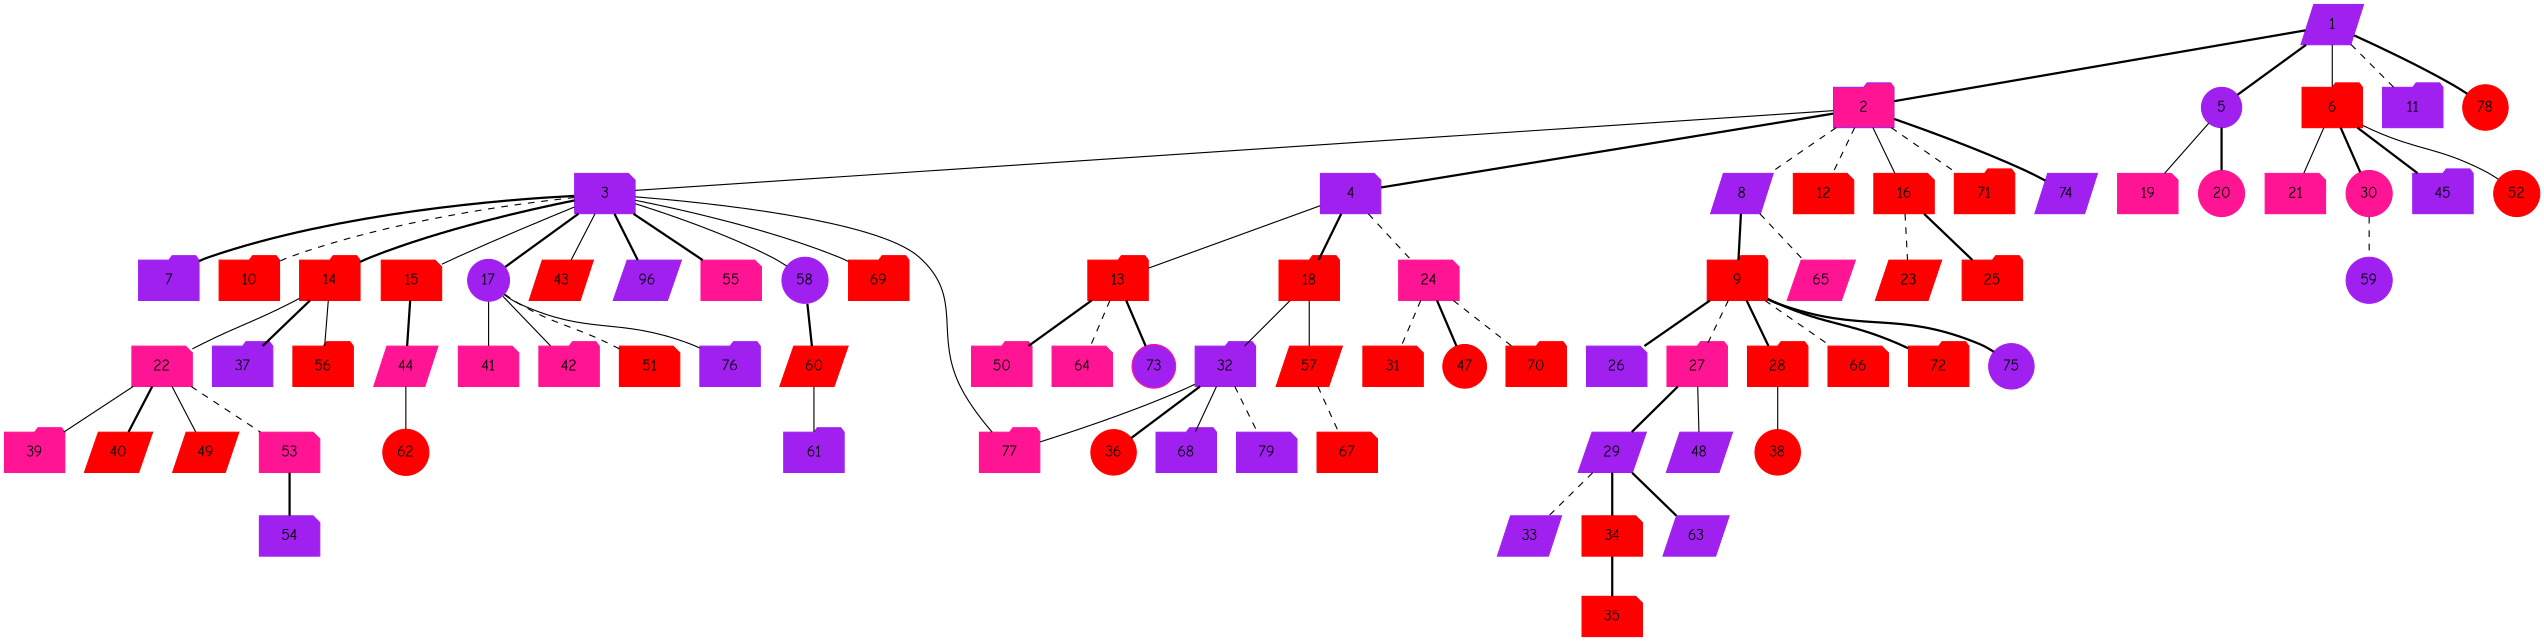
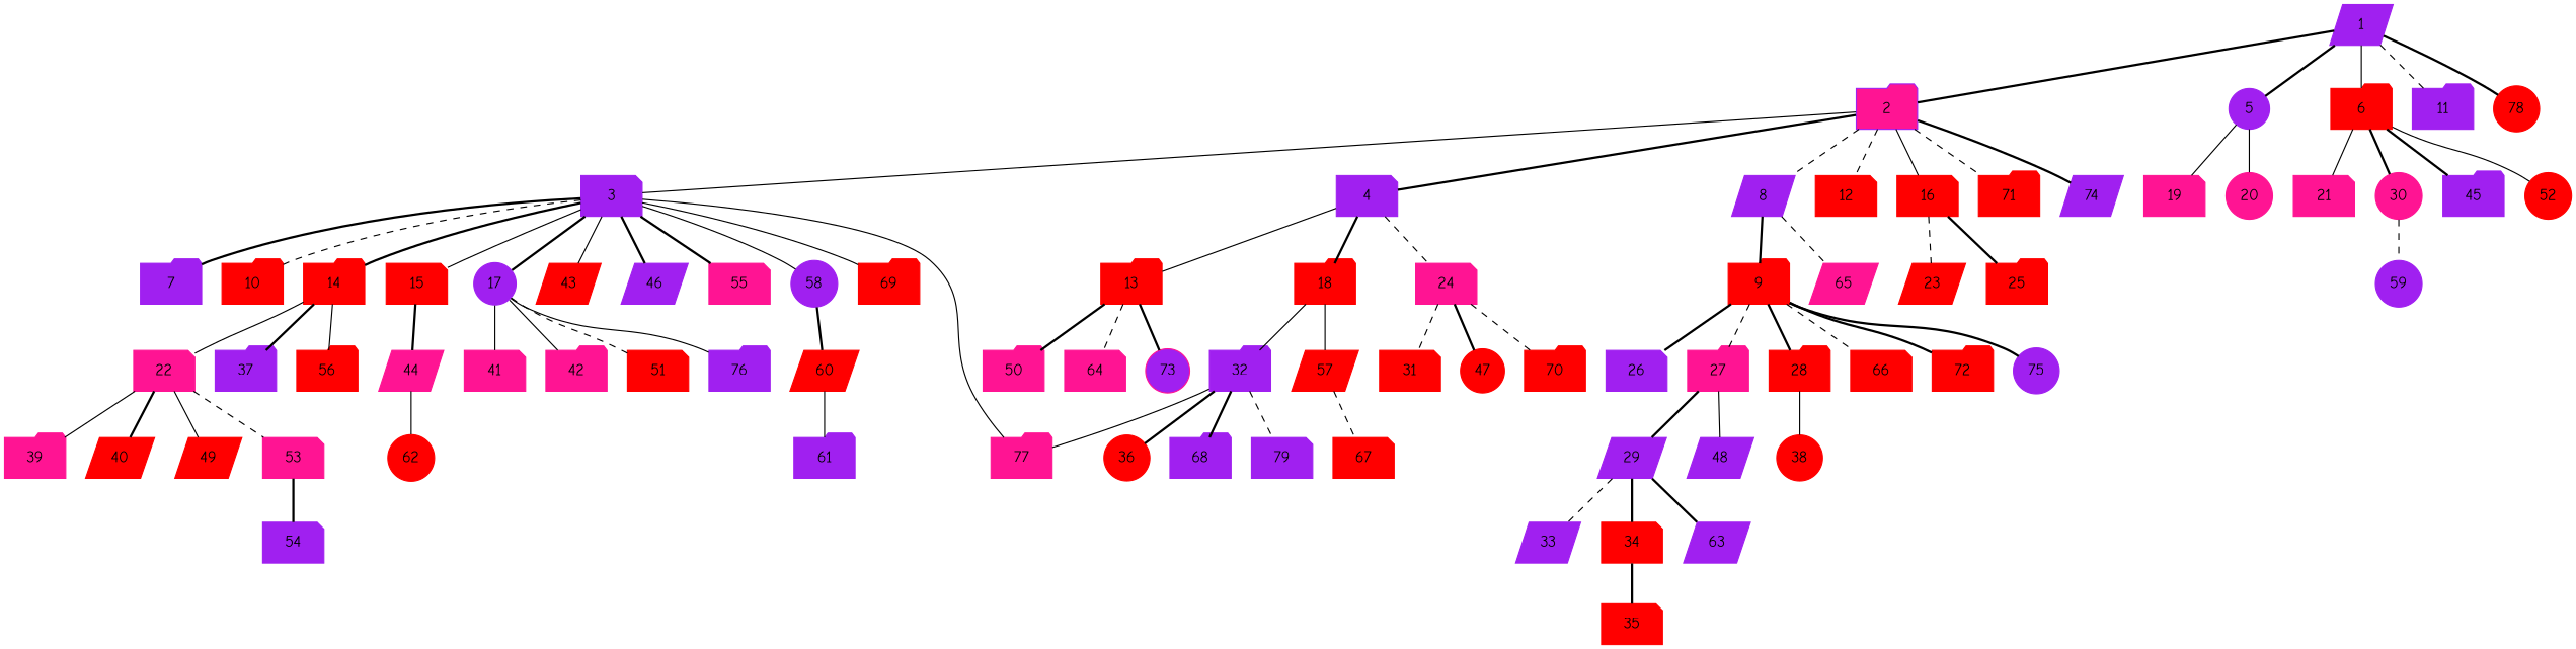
  graph {
    fontname="Comic Neue"
    node [color=red fontname="Comic Neue" shape=folder style=filled]
    edge [fontname="Comic Neue" style=bold]
    1 [color=purple shape=parallelogram]
    2 [color=purple fillcolor=deeppink]
    5 [color=purple shape=circle]
    6
    11 [color=purple]
    78 [shape=circle]
    3 [color=purple shape=note]
    4 [color=purple shape=note]
    8 [color=purple shape=parallelogram]
    12 [shape=note]
    16 [shape=note]
    71
    74 [color=purple shape=parallelogram]
    19 [color=deeppink shape=note]
    20 [color=deeppink shape=circle]
    21 [color=deeppink shape=note]
    30 [color=deeppink shape=circle]
    45 [color=purple]
    52 [shape=circle]
    7 [color=purple]
    10
    14
    15 [shape=note]
    17 [color=purple shape=circle]
    43 [shape=parallelogram]
-   46 [color=purple shape=parallelogram label=96]
+   46 [color=purple shape=parallelogram]
    55 [color=deeppink shape=note]
    58 [color=purple shape=circle]
    69
    77 [color=deeppink]
    13
    18
    24 [color=deeppink shape=note]
    9
    65 [color=deeppink shape=parallelogram]
    23 [shape=parallelogram]
    25
    22 [color=deeppink shape=note]
    37 [color=purple]
    56
    44 [color=deeppink shape=parallelogram]
    41 [color=deeppink shape=note]
    42 [color=deeppink]
    51 [shape=note]
    76 [color=purple]
    60 [shape=parallelogram]
    50 [color=deeppink]
    64 [color=deeppink shape=note]
    73 [color=deeppink fillcolor=purple shape=circle]
    32 [color=purple]
    57 [shape=parallelogram]
    31 [shape=note]
    47 [shape=circle]
    70
    59 [color=purple shape=circle]
    26 [color=purple shape=note]
    27 [color=deeppink]
    28
    66 [shape=note]
    72
    75 [color=purple shape=circle]
    29 [color=purple shape=parallelogram]
    48 [color=purple shape=parallelogram]
    38 [shape=circle]
    39 [color=deeppink]
    40 [shape=parallelogram]
    49 [shape=parallelogram]
    53 [color=deeppink shape=note]
    62 [shape=circle]
    36 [shape=circle]
    68 [color=purple]
    79 [color=purple shape=note]
    67 [shape=note]
    54 [color=purple shape=note]
    33 [color=purple shape=parallelogram]
    34 [shape=note]
    63 [color=purple shape=parallelogram]
    35 [shape=note]
    61 [color=purple]
    1 -- 2
    1 -- 5
    1 -- 6 [style=solid]
    1 -- 11 [style=dashed]
    1 -- 78
    2 -- 3 [style=solid]
    2 -- 4
    2 -- 8 [style=dashed]
    2 -- 12 [style=dashed]
    2 -- 16 [style=solid]
    2 -- 71 [style=dashed]
    2 -- 74
    5 -- 19 [style=solid]
-   5 -- 20
+   5 -- 20 [style=solid]
    6 -- 21 [style=solid]
    6 -- 30
    6 -- 45
    6 -- 52 [style=solid]
    3 -- 7
    3 -- 10 [style=dashed]
    3 -- 14
    3 -- 15 [style=solid]
    3 -- 17
    3 -- 43 [style=solid]
    3 -- 46
    3 -- 55
    3 -- 58 [style=solid]
    3 -- 69 [style=solid]
    3 -- 77 [style=solid]
    4 -- 13 [style=solid]
    4 -- 18
    4 -- 24 [style=dashed]
    8 -- 9
    8 -- 65 [style=dashed]
    16 -- 23 [style=dashed]
    16 -- 25
    30 -- 59 [style=dashed]
    14 -- 22 [style=solid]
    14 -- 37
    14 -- 56 [style=solid]
    15 -- 44
    17 -- 41 [style=solid]
    17 -- 42 [style=solid]
    17 -- 51 [style=dashed]
    17 -- 76 [style=solid]
    58 -- 60
    13 -- 50
    13 -- 64 [style=dashed]
    13 -- 73
    18 -- 32 [style=solid]
    18 -- 57 [style=solid]
    24 -- 31 [style=dashed]
    24 -- 47
    24 -- 70 [style=dashed]
    9 -- 26
    9 -- 27 [style=dashed]
    9 -- 28
    9 -- 66 [style=dashed]
    9 -- 72
    9 -- 75
    22 -- 39 [style=solid]
    22 -- 40
    22 -- 49 [style=solid]
    22 -- 53 [style=dashed]
    44 -- 62 [style=solid]
    60 -- 61 [style=solid]
    32 -- 77 [style=solid]
    32 -- 36
-   32 -- 68 [style=solid]
+   32 -- 68
    32 -- 79 [style=dashed]
    57 -- 67 [style=dashed]
    27 -- 29
    27 -- 48 [style=solid]
    28 -- 38 [style=solid]
    29 -- 33 [style=dashed]
    29 -- 34
    29 -- 63
    53 -- 54
    34 -- 35
  }
